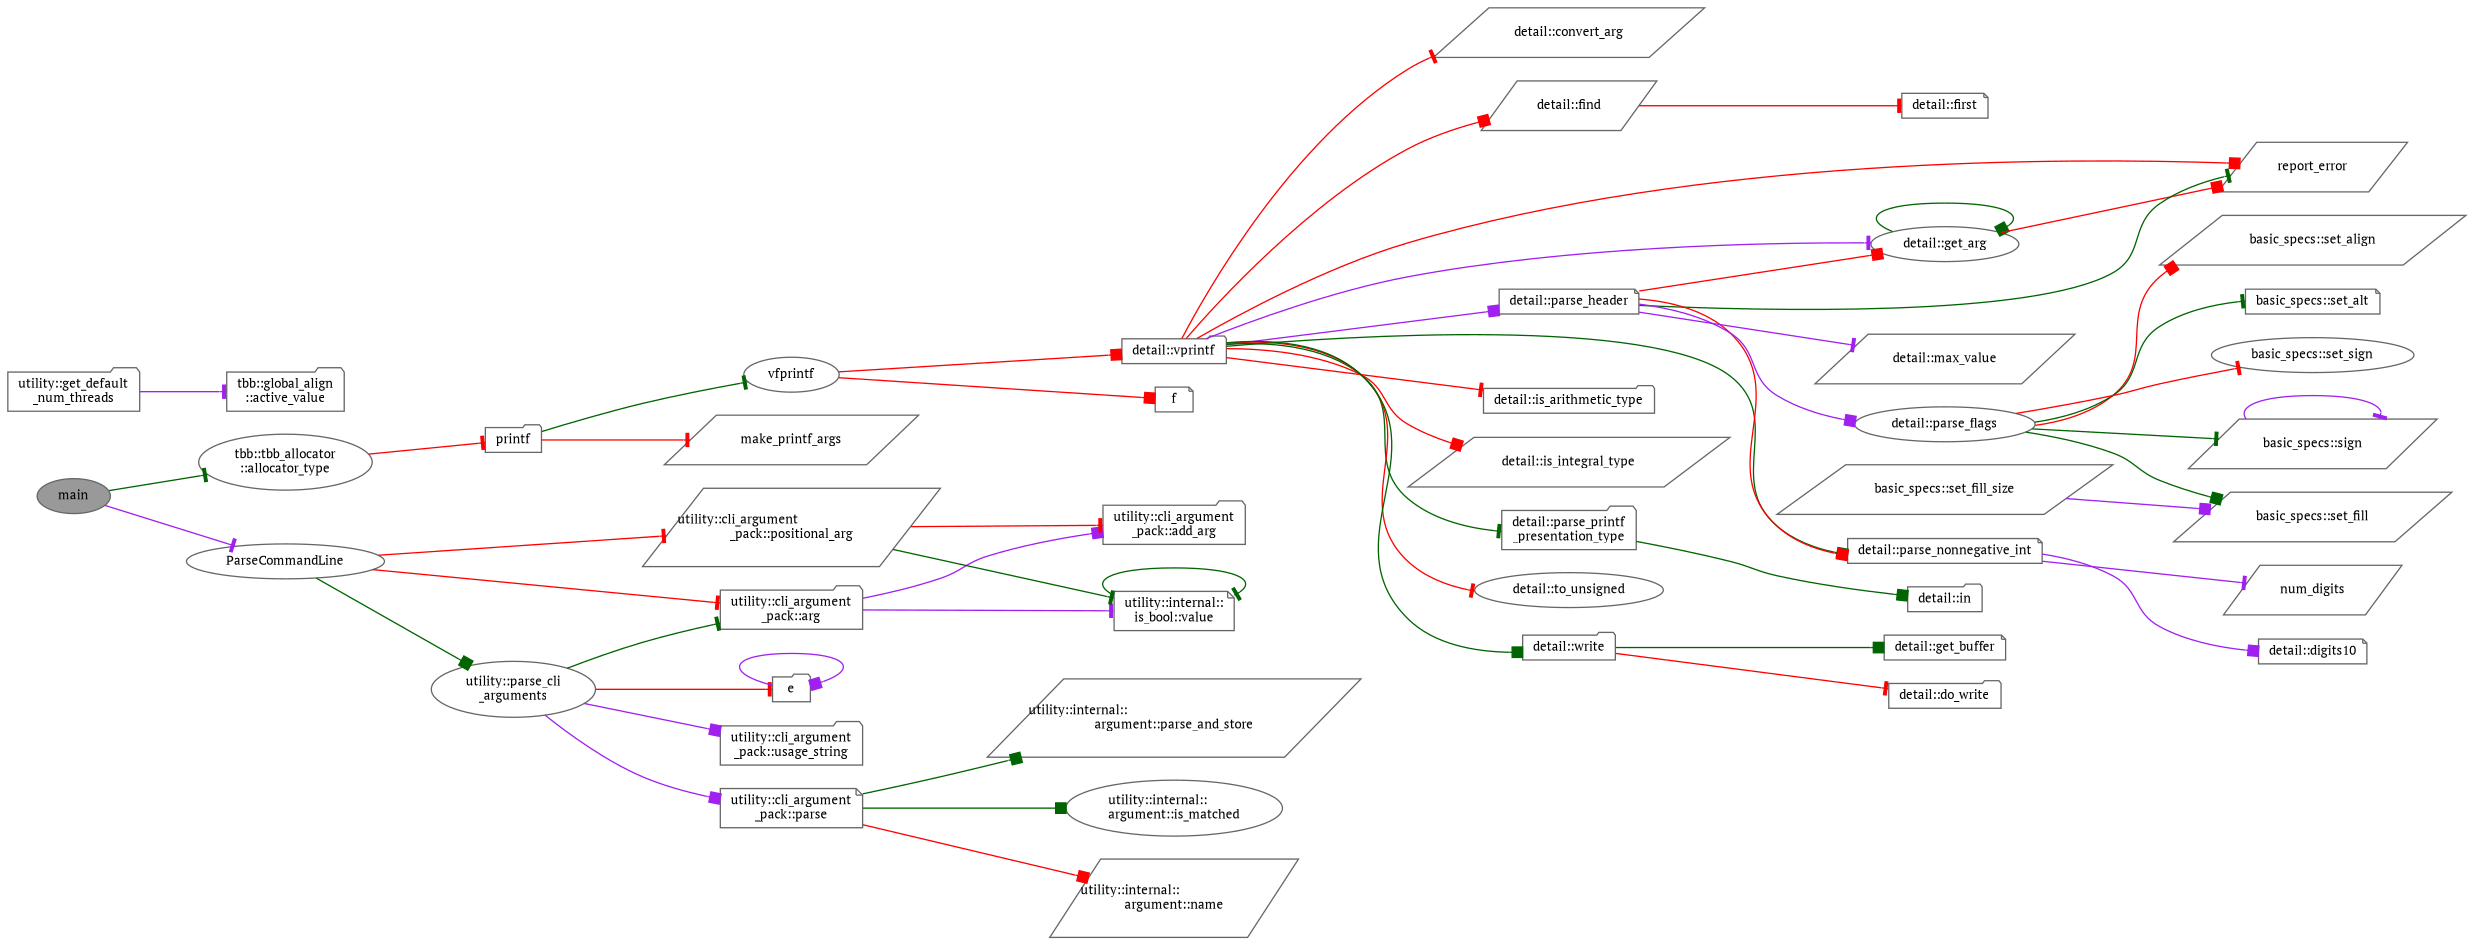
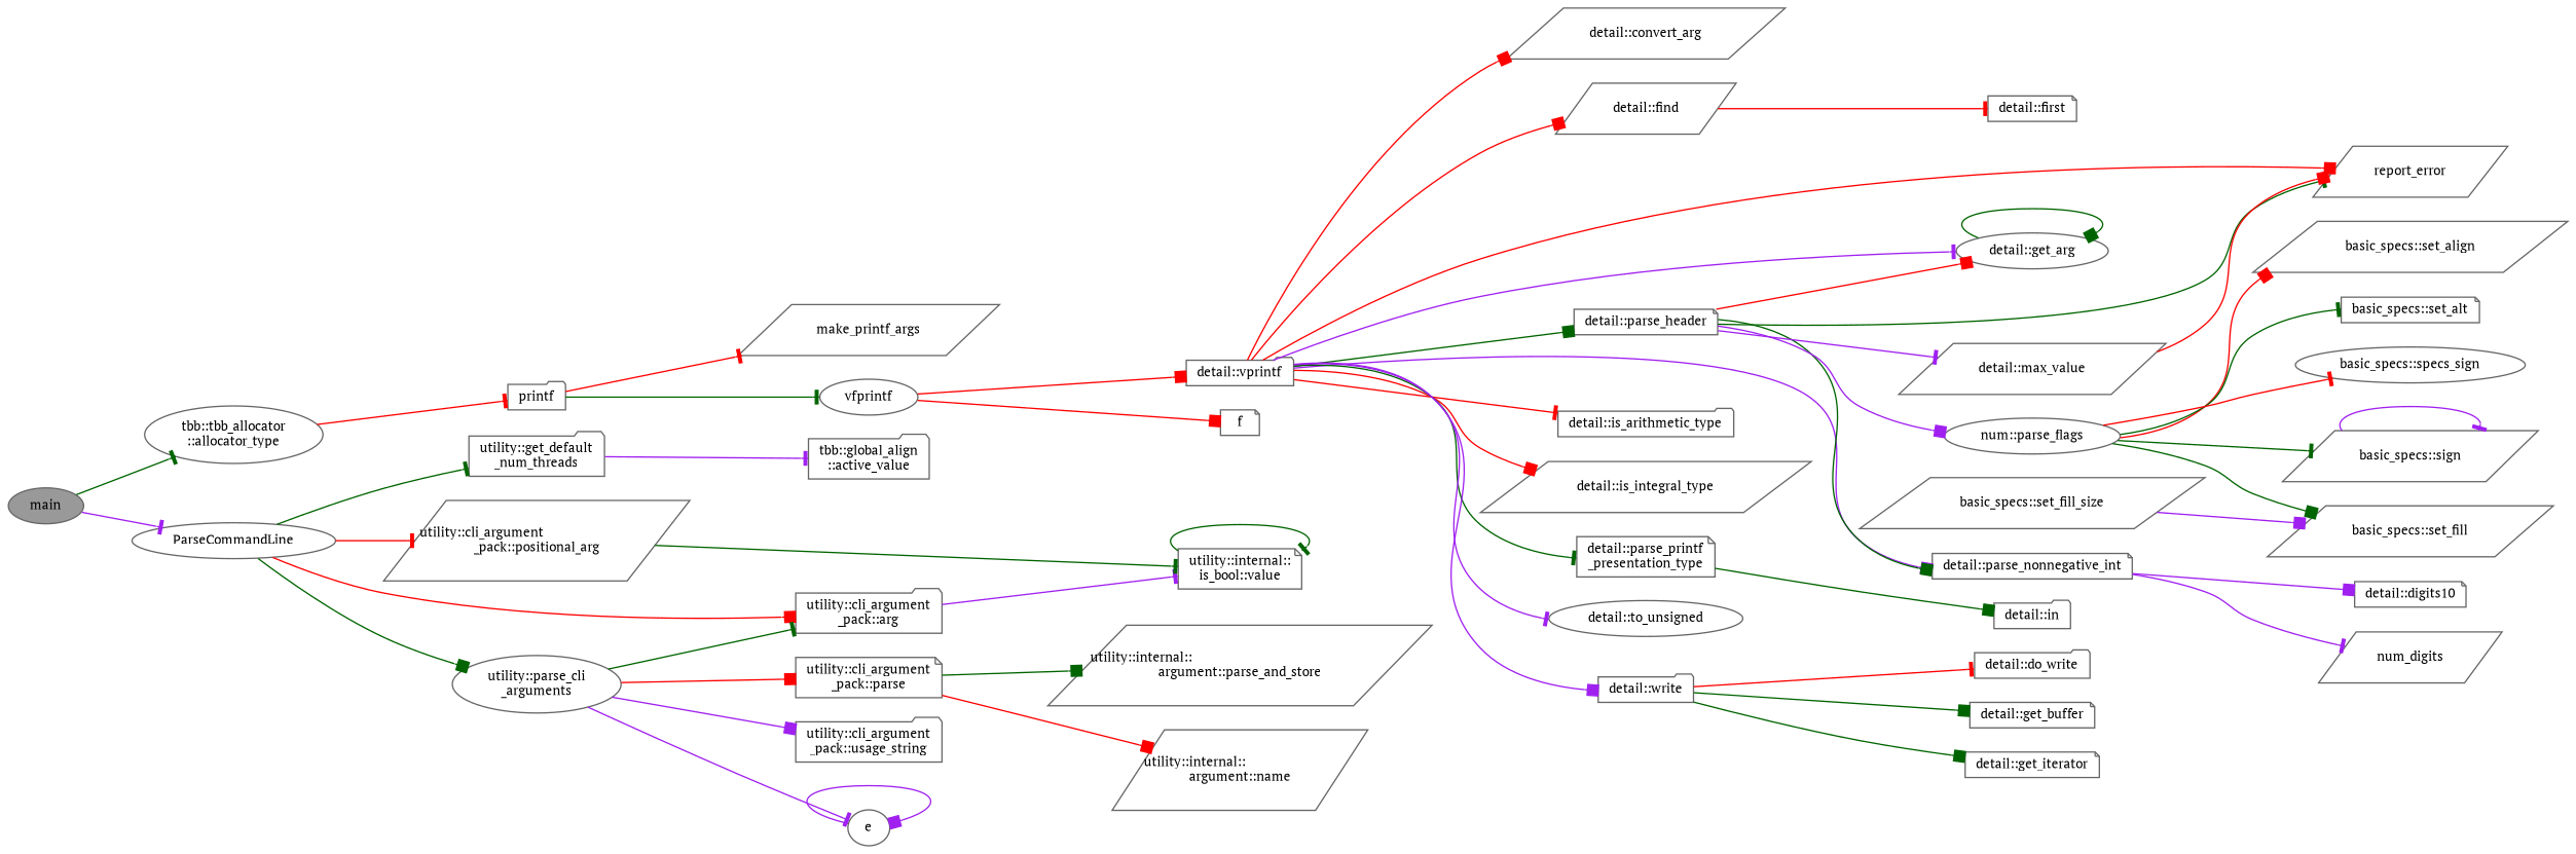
  digraph {
    fontname="PT Serif"
    rankdir=LR
    node [color=grey40 fillcolor=white fontname="PT Serif" fontsize=10 shape=parallelogram style=filled]
    edge [arrowhead=box color=darkgreen fontname="PT Serif" fontsize=10 labelfontname=Helvetica labelfontsize=10 style=solid]
    n1 [color=gray40 fillcolor=grey60 fontcolor=black height=0.2 label=main shape=ellipse width=0.4]
    n2 [height=0.2 label="tbb::tbb_allocator\l::allocator_type" shape=ellipse width=0.4]
    n3 [height=0.2 label=ParseCommandLine shape=ellipse width=0.4]
    n4 [height=0.2 label=printf shape=folder width=0.4]
    n5 [height=0.2 label="utility::cli_argument\l_pack::arg" shape=folder width=0.4]
    n6 [height=0.2 label="utility::get_default\l_num_threads" shape=folder width=0.4]
    n7 [height=0.2 label="utility::parse_cli\l_arguments" shape=ellipse width=0.4]
    n8 [height=0.2 label="utility::cli_argument\l_pack::positional_arg" width=0.4]
    n9 [height=0.2 label=make_printf_args width=0.4]
    n10 [height=0.2 label=vfprintf shape=ellipse width=0.4]
-   n11 [height=0.2 label="utility::cli_argument\l_pack::add_arg" shape=folder width=0.4]
    n12 [height=0.2 label="utility::internal::\lis_bool::value" shape=note width=0.4]
    n13 [height=0.2 label="tbb::global_align\l::active_value" shape=folder width=0.4]
    n14 [height=0.2 label="utility::cli_argument\l_pack::usage_string" shape=folder width=0.4]
-   n15 [height=0.2 label=e shape=folder width=0.4]
+   n15 [height=0.2 label=e shape=ellipse width=0.4]
    n16 [height=0.2 label="utility::cli_argument\l_pack::parse" shape=note width=0.4]
-   n17 [height=0.2 label="utility::internal::\largument::is_matched" shape=ellipse width=0.4]
    n18 [height=0.2 label="utility::internal::\largument::name" width=0.4]
    n19 [height=0.2 label="utility::internal::\largument::parse_and_store" width=0.4]
    n20 [height=0.2 label=f shape=note width=0.4]
    n21 [height=0.2 label="detail::vprintf" shape=folder width=0.4]
    n22 [height=0.2 label="detail::convert_arg" width=0.4]
    n23 [height=0.2 label="detail::find" width=0.4]
    n24 [height=0.2 label="detail::get_arg" shape=ellipse width=0.4]
    n25 [height=0.2 label=report_error width=0.4]
    n26 [height=0.2 label="detail::is_arithmetic_type" shape=folder width=0.4]
    n27 [height=0.2 label="detail::is_integral_type" width=0.4]
    n28 [height=0.2 label="detail::parse_header" shape=note width=0.4]
    n29 [height=0.2 label="detail::parse_nonnegative_int" shape=note width=0.4]
-   n30 [height=0.2 label="detail::parse_printf\l_presentation_type" shape=folder width=0.4]
+   n30 [height=0.2 label="detail::parse_printf\l_presentation_type" shape=note width=0.4]
    n31 [height=0.2 label="detail::to_unsigned" shape=ellipse width=0.4]
    n32 [height=0.2 label="detail::write" shape=folder width=0.4]
    n33 [height=0.2 label="detail::first" shape=note width=0.4]
    n34 [height=0.2 label="detail::max_value" width=0.4]
-   n35 [height=0.2 label="detail::parse_flags" shape=ellipse width=0.4]
+   n35 [height=0.2 label="num::parse_flags" shape=ellipse width=0.4]
    n36 [height=0.2 label="detail::digits10" shape=note width=0.4]
    n37 [height=0.2 label=num_digits width=0.4]
    n38 [height=0.2 label="detail::in" shape=folder width=0.4]
    n39 [height=0.2 label="detail::do_write" shape=folder width=0.4]
    n40 [height=0.2 label="detail::get_buffer" shape=note width=0.4]
+   n41 [height=0.2 label="detail::get_iterator" shape=note width=0.4]
    n42 [height=0.2 label="basic_specs::set_align" width=0.4]
    n43 [height=0.2 label="basic_specs::set_alt" shape=note width=0.4]
    n44 [height=0.2 label="basic_specs::set_fill" width=0.4]
-   n45 [height=0.2 label="basic_specs::set_sign" shape=ellipse width=0.4]
+   n45 [height=0.2 label="basic_specs::specs_sign" shape=ellipse width=0.4]
    n46 [height=0.2 label="basic_specs::sign" width=0.4]
    n47 [height=0.2 label="basic_specs::set_fill_size" width=0.4]
    n1 -> n2 [arrowhead=tee]
    n1 -> n3 [arrowhead=tee color=purple]
    n2 -> n4 [arrowhead=tee color=red]
-   n3 -> n5 [arrowhead=tee color=red]
+   n3 -> n5 [color=red]
+   n3 -> n6 [arrowhead=tee]
    n3 -> n7
    n3 -> n8 [arrowhead=tee color=red]
    n4 -> n9 [arrowhead=tee color=red]
    n4 -> n10 [arrowhead=tee]
-   n5 -> n11 [color=purple]
    n5 -> n12 [arrowhead=tee color=purple]
    n6 -> n13 [arrowhead=tee color=purple]
    n7 -> n5 [arrowhead=tee]
    n7 -> n14 [color=purple]
-   n7 -> n15 [arrowhead=tee color=red]
-   n7 -> n16 [color=purple]
-   n8 -> n11 [arrowhead=tee color=red]
+   n7 -> n15 [arrowhead=tee color=purple]
+   n7 -> n16 [color=red]
    n8 -> n12 [arrowhead=tee]
    n10 -> n20 [color=red]
    n10 -> n21 [color=red]
    n12 -> n12 [arrowhead=tee]
    n15 -> n15 [color=purple]
-   n16 -> n17
    n16 -> n18 [color=red]
    n16 -> n19
-   n21 -> n22 [arrowhead=tee color=red]
+   n21 -> n22 [color=red]
    n21 -> n23 [color=red]
    n21 -> n24 [arrowhead=tee color=purple]
    n21 -> n25 [color=red]
    n21 -> n26 [arrowhead=tee color=red]
    n21 -> n27 [color=red]
-   n21 -> n28 [color=purple]
-   n21 -> n29
+   n21 -> n28
+   n21 -> n29 [color=purple]
    n21 -> n30 [arrowhead=tee]
-   n21 -> n31 [arrowhead=tee color=red]
-   n21 -> n32
+   n21 -> n31 [arrowhead=tee color=purple]
+   n21 -> n32 [color=purple]
    n23 -> n33 [arrowhead=tee color=red]
    n24 -> n24
-   n24 -> n25 [color=red]
+   n34 -> n25 [color=red]
    n28 -> n24 [color=red]
    n28 -> n25 [arrowhead=tee]
-   n28 -> n29 [color=red]
+   n28 -> n29
    n28 -> n34 [arrowhead=tee color=purple]
    n28 -> n35 [color=purple]
    n29 -> n36 [color=purple]
    n29 -> n37 [arrowhead=tee color=purple]
    n30 -> n38
    n32 -> n39 [arrowhead=tee color=red]
    n32 -> n40
+   n32 -> n41
    n35 -> n42 [color=red]
    n35 -> n43 [arrowhead=tee]
    n35 -> n44
    n35 -> n45 [arrowhead=tee color=red]
    n35 -> n46 [arrowhead=tee]
    n46 -> n46 [arrowhead=tee color=purple]
    n47 -> n44 [color=purple]
  }
